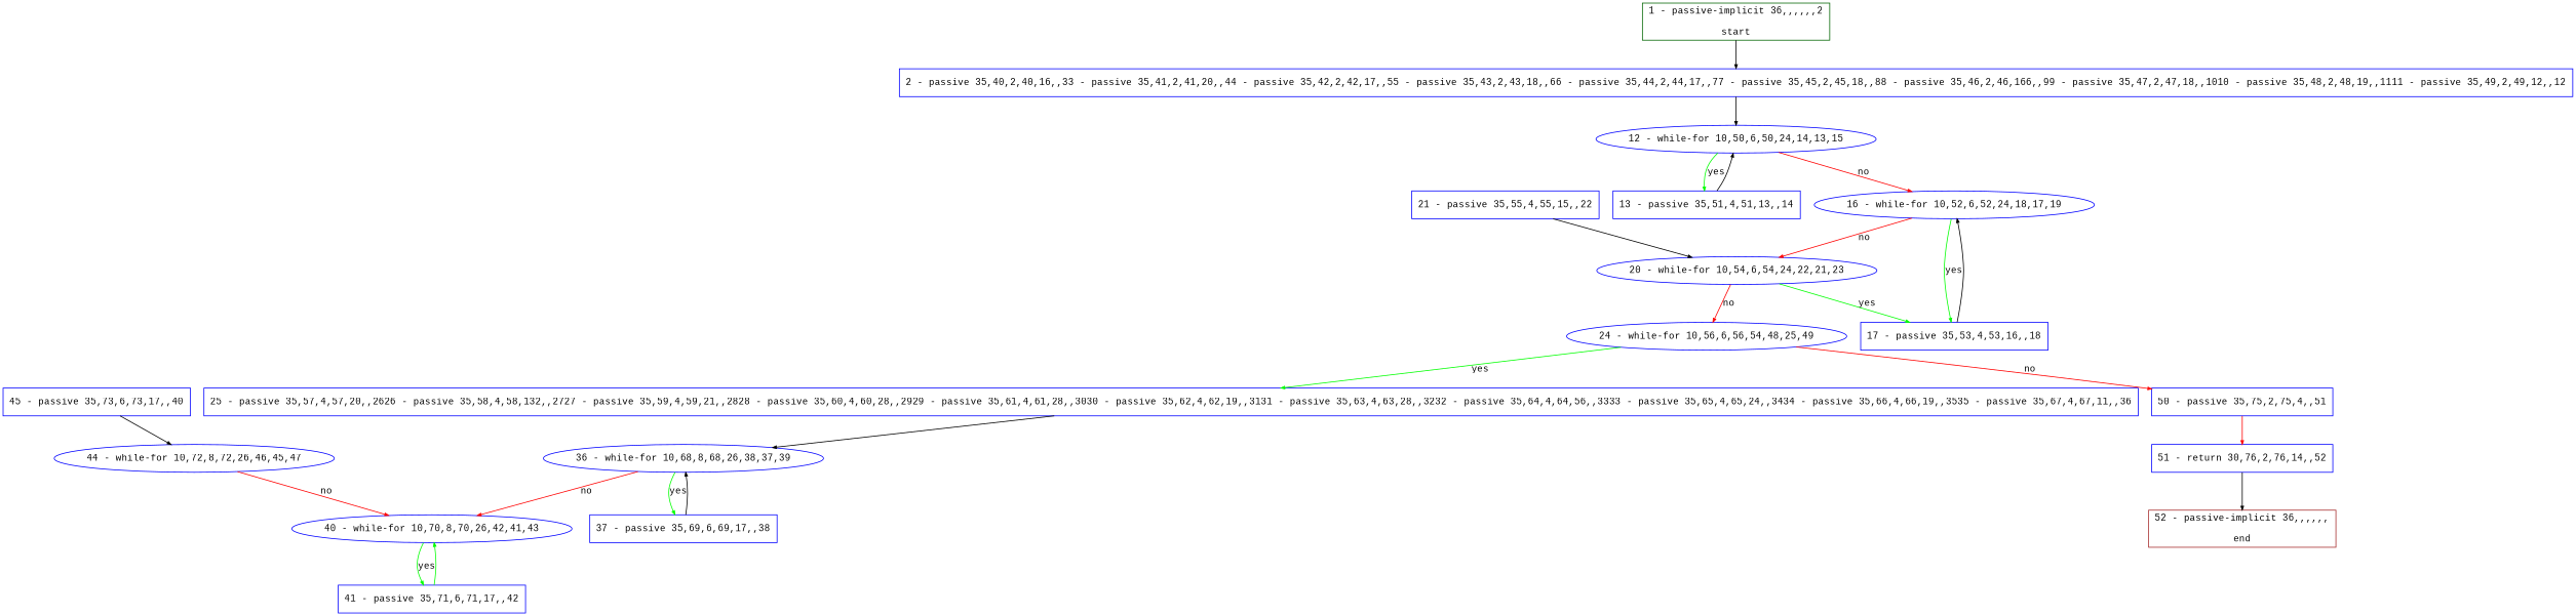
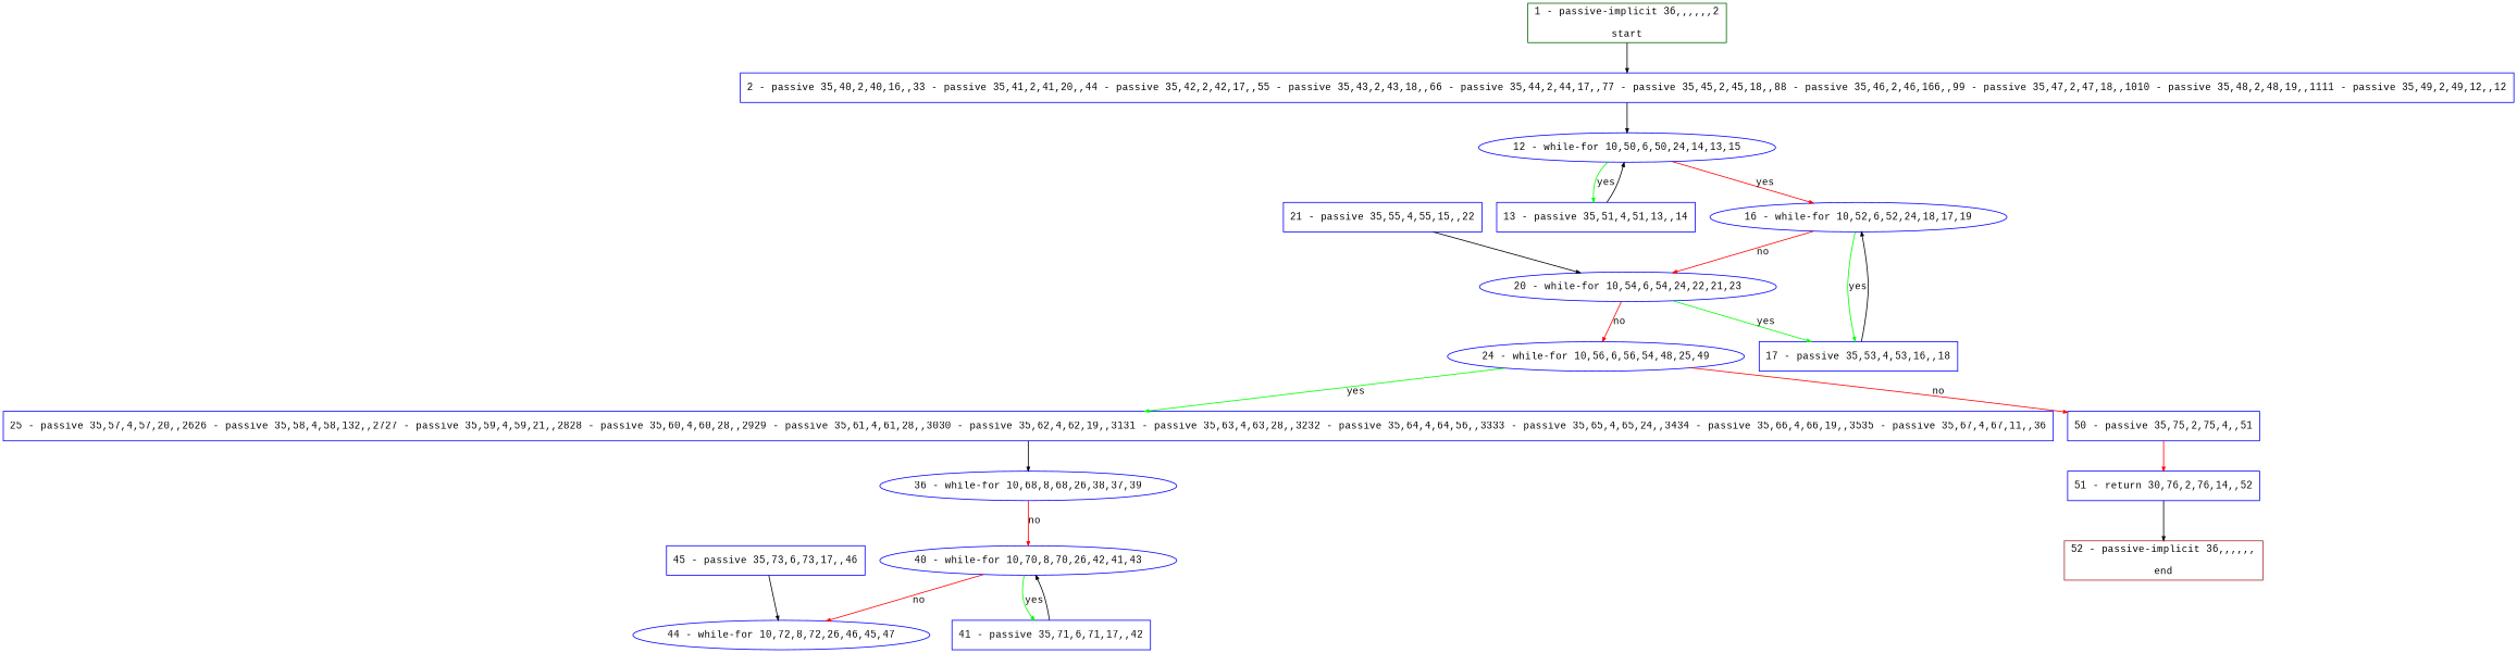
  digraph {
    bgcolor=white
    compound=true
    fillcolor="#FFFFCC"
    fontname="Liberation Mono"
    fontsize=12
    pack=true
    packmode=clust
    style="rounded,filled"
    node [color="#0000ff" compound=true fillcolor="#ffffff" fixedsize=false fontname="Liberation Mono" fontsize=12 node_initialized=no shape=box style=filled]
    edge [arrowhead=normal arrowsize=0.5 arrowtail=none color="#000000" compound=true dir=forward fontcolor=black fontname="Liberation Mono" fontsize=12]
    n1 [label="2 - passive 35,40,2,40,16,,33 - passive 35,41,2,41,20,,44 - passive 35,42,2,42,17,,55 - passive 35,43,2,43,18,,66 - passive 35,44,2,44,17,,77 - passive 35,45,2,45,18,,88 - passive 35,46,2,46,166,,99 - passive 35,47,2,47,18,,1010 - passive 35,48,2,48,19,,1111 - passive 35,49,2,49,12,,12"]
    n2 [label="12 - while-for 10,50,6,50,24,14,13,15" shape=oval]
    n3 [label="13 - passive 35,51,4,51,13,,14"]
    n4 [label="16 - while-for 10,52,6,52,24,18,17,19" shape=oval]
    n5 [color="#006400" label="1 - passive-implicit 36,,,,,,2\n\nstart"]
    n6 [label="17 - passive 35,53,4,53,16,,18"]
    n7 [label="20 - while-for 10,54,6,54,24,22,21,23" shape=oval]
    n8 [label="24 - while-for 10,56,6,56,54,48,25,49" shape=oval]
    n9 [label="21 - passive 35,55,4,55,15,,22"]
    n10 [label="25 - passive 35,57,4,57,20,,2626 - passive 35,58,4,58,132,,2727 - passive 35,59,4,59,21,,2828 - passive 35,60,4,60,28,,2929 - passive 35,61,4,61,28,,3030 - passive 35,62,4,62,19,,3131 - passive 35,63,4,63,28,,3232 - passive 35,64,4,64,56,,3333 - passive 35,65,4,65,24,,3434 - passive 35,66,4,66,19,,3535 - passive 35,67,4,67,11,,36"]
    n11 [label="50 - passive 35,75,2,75,4,,51"]
    n12 [label="36 - while-for 10,68,8,68,26,38,37,39" shape=oval]
    n13 [label="51 - return 30,76,2,76,14,,52"]
-   n14 [label="37 - passive 35,69,6,69,17,,38"]
    n15 [label="40 - while-for 10,70,8,70,26,42,41,43" shape=oval]
    n16 [color="#a52a2a" label="52 - passive-implicit 36,,,,,,\n\nend"]
    n17 [label="41 - passive 35,71,6,71,17,,42"]
    n18 [label="44 - while-for 10,72,8,72,26,46,45,47" shape=oval]
-   n19 [label="45 - passive 35,73,6,73,17,,40"]
+   n19 [label="45 - passive 35,73,6,73,17,,46"]
    n1 -> n2
    n2 -> n3 [color="#00ff00" label=yes]
-   n2 -> n4 [color="#ff0000" label=no]
+   n2 -> n4 [color="#ff0000" label=yes]
    n3 -> n2
    n4 -> n6 [color="#00ff00" label=yes]
    n4 -> n7 [color="#ff0000" label=no]
    n5 -> n1
    n6 -> n4
    n7 -> n6 [color="#00ff00" label=yes]
    n7 -> n8 [color="#ff0000" label=no]
    n8 -> n10 [color="#00ff00" label=yes]
    n8 -> n11 [color="#ff0000" label=no]
    n9 -> n7
    n10 -> n12
    n11 -> n13 [color="#ff0000"]
-   n12 -> n14 [color="#00ff00" label=yes]
    n12 -> n15 [color="#ff0000" label=no]
    n13 -> n16
-   n14 -> n12
    n15 -> n17 [color="#00ff00" label=yes]
-   n18 -> n15 [color="#ff0000" label=no]
-   n17 -> n15 [color="#00ff00"]
+   n15 -> n18 [color="#ff0000" label=no]
+   n17 -> n15
    n19 -> n18
  }
